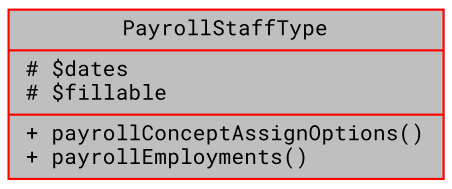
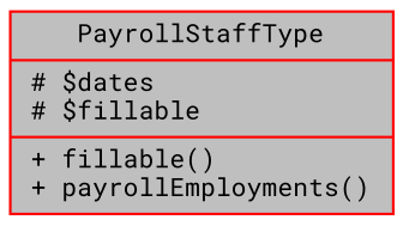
  digraph {
    fontname="Roboto Mono"
-   n1 [color=red fillcolor=grey75 fontcolor=black fontname="Roboto Mono" fontsize=10 height=0.2 label="{PayrollStaffType\n|# $dates\l# $fillable\l|+ payrollConceptAssignOptions()\l+ payrollEmployments()\l}" shape=record style=filled width=0.4]
+   n1 [color=red fillcolor=grey75 fontcolor=black fontname="Roboto Mono" fontsize=10 height=0.2 label="{PayrollStaffType\n|# $dates\l# $fillable\l|+ fillable()\l+ payrollEmployments()\l}" shape=record style=filled width=0.4]
  }
